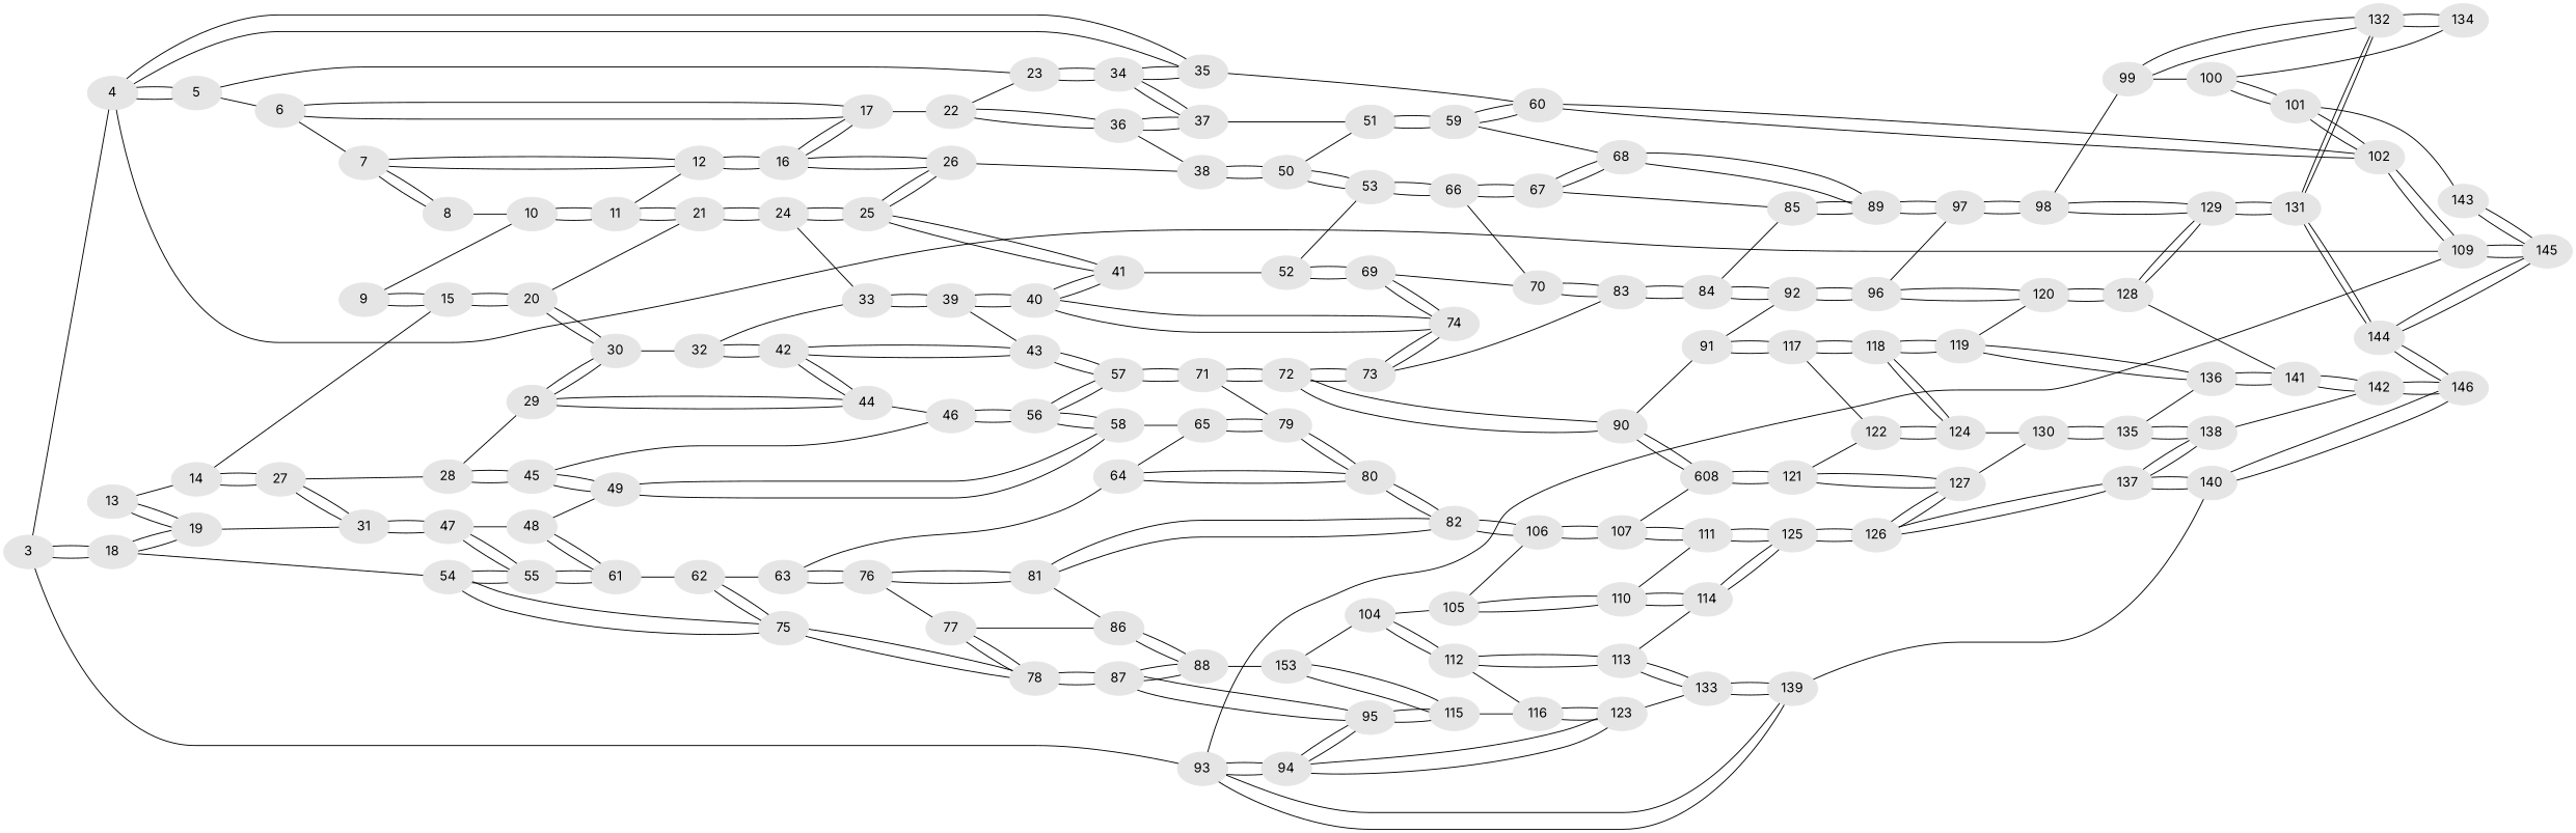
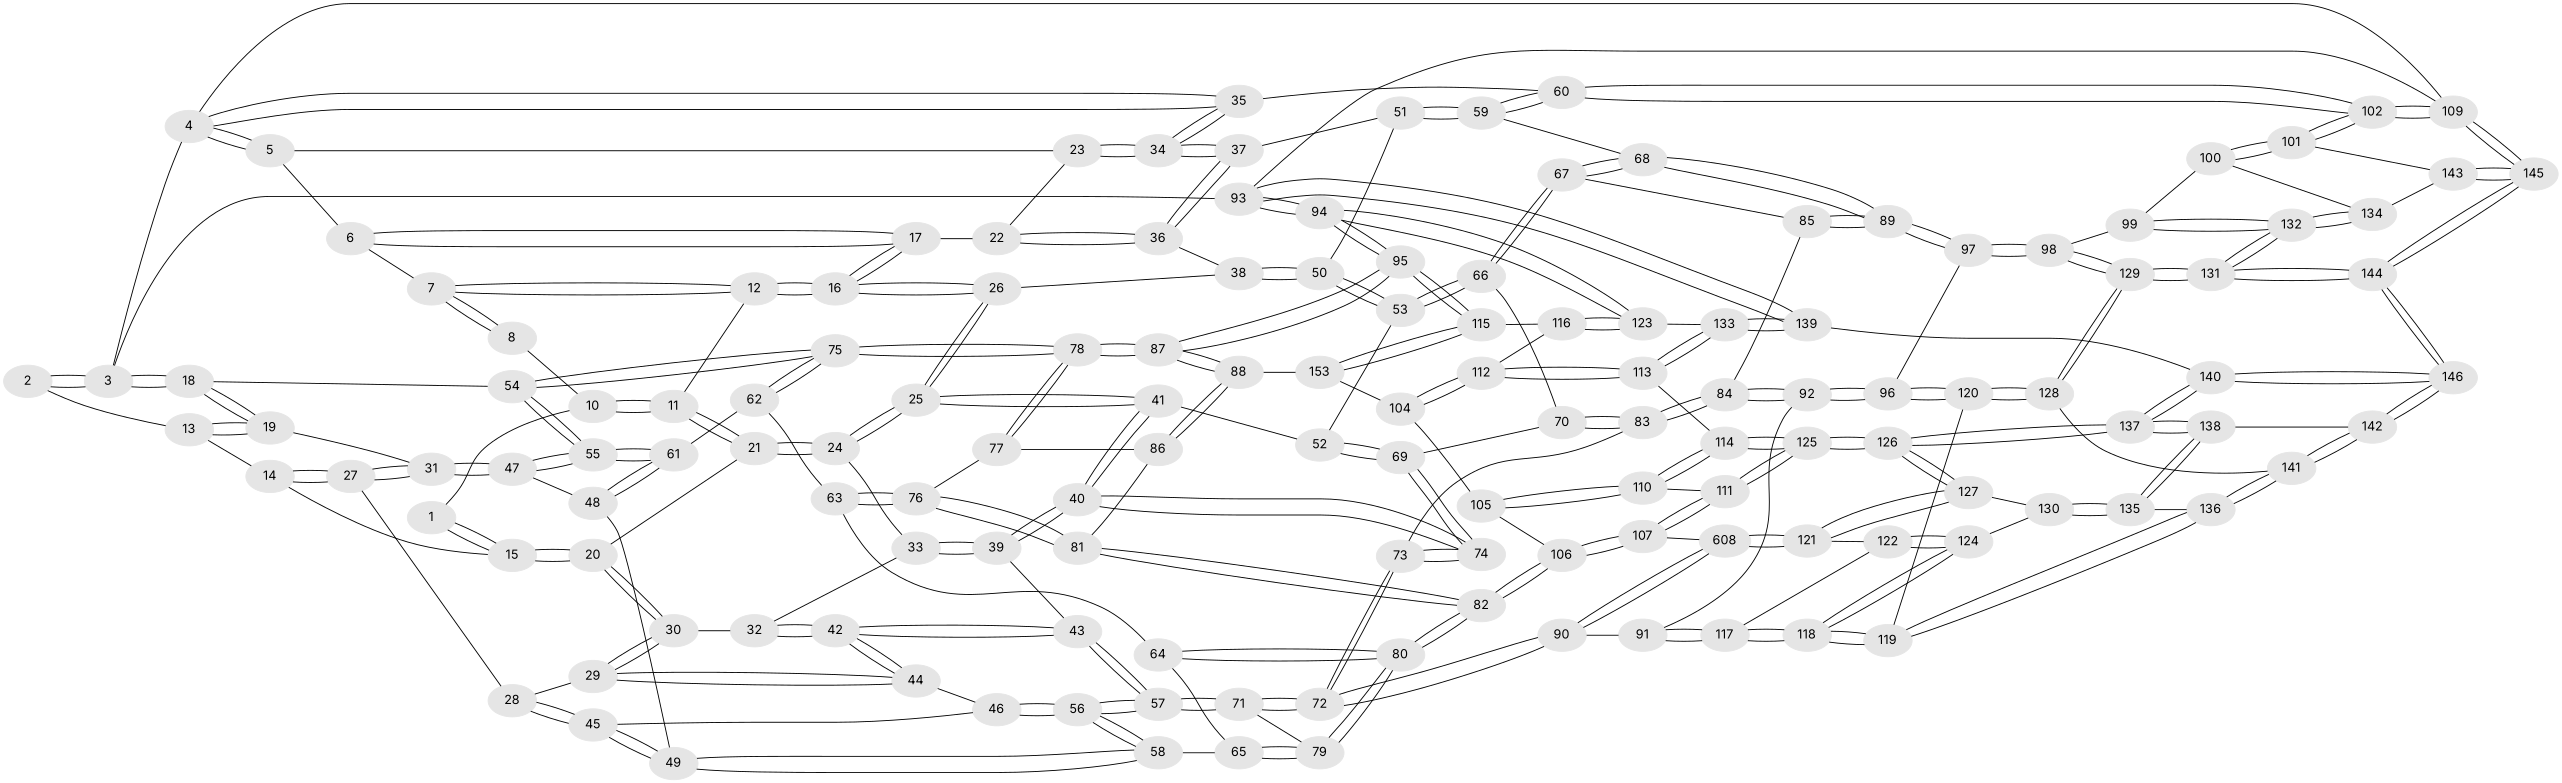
  graph {
    fontname=Inter
    rankdir=LR
    node [color=gray90 fontname=Inter style=filled]
    edge [fontname=Inter]
+   2
    3
    13
-   9
+   9 [label=1]
    10
    15
    4
    18
    93
    14
    19
    5
    35
    109
    54
    94
    139
    6
    23
    60
    145
    7
    17
    34
    8
    12
    22
    16
    11
    20
    21
    24
    26
    27
    31
    28
    30
    38
    36
    55
    75
    47
    32
    25
    33
    37
    41
    39
    52
    50
    29
    45
    44
    46
    49
    42
    48
    43
    40
    51
    102
    59
    53
    74
    57
    69
    71
    56
    58
    61
    62
    65
    66
    68
    70
    67
    78
    79
    72
    89
    63
    64
    76
    80
    77
    81
    82
    85
    83
    97
    84
    73
    90
    91
    n95 [label=608]
    87
    86
    88
    95
    106
    107
    92
    96
    n104 [label=153]
    115
    104
    98
    117
    121
    118
    122
    120
    123
    140
    133
    116
    128
    99
    129
    100
    132
    131
    101
    134
    143
    105
    112
    110
    113
    111
    114
    125
    127
    126
    119
    124
    136
    130
    141
    135
    137
    138
    142
    144
    146
+   2 -- 3
+   2 -- 3
+   2 -- 13
    3 -- 4
    3 -- 18
    3 -- 18
    3 -- 93
    13 -- 14
    13 -- 19
    13 -- 19
    9 -- 10
    9 -- 15
    9 -- 15
    10 -- 11
    10 -- 11
    15 -- 20
    15 -- 20
    4 -- 5
    4 -- 5
    4 -- 35
    4 -- 35
    4 -- 109
    18 -- 19
    18 -- 19
    18 -- 54
    93 -- 109
    93 -- 94
    93 -- 94
    93 -- 139
    93 -- 139
    14 -- 15
    14 -- 27
    14 -- 27
    19 -- 31
    5 -- 6
    5 -- 23
    35 -- 60
    109 -- 145
    109 -- 145
    54 -- 55
    54 -- 55
    54 -- 75
    54 -- 75
    94 -- 95
    94 -- 95
    94 -- 123
    94 -- 123
    139 -- 140
    6 -- 7
    6 -- 17
    6 -- 17
    23 -- 34
    23 -- 34
    60 -- 102
    60 -- 102
    7 -- 8
    7 -- 8
    7 -- 12
    7 -- 12
    17 -- 22
    34 -- 35
    34 -- 35
    34 -- 37
    34 -- 37
    8 -- 10
    12 -- 16
    12 -- 16
    22 -- 23
    22 -- 36
    22 -- 36
    16 -- 17
    16 -- 17
    16 -- 26
    16 -- 26
    11 -- 12
    11 -- 21
    11 -- 21
    20 -- 21
    20 -- 30
    20 -- 30
    21 -- 24
    21 -- 24
    24 -- 25
    24 -- 25
    24 -- 33
    26 -- 38
    27 -- 31
    27 -- 31
    27 -- 28
    31 -- 47
    31 -- 47
    28 -- 29
    28 -- 45
    28 -- 45
    30 -- 32
    38 -- 50
    38 -- 50
    36 -- 38
    36 -- 37
    36 -- 37
    55 -- 61
    55 -- 61
    75 -- 78
    75 -- 78
    47 -- 55
    47 -- 55
    47 -- 48
    32 -- 33
    32 -- 42
    32 -- 42
    25 -- 26
    25 -- 26
    25 -- 41
    25 -- 41
    33 -- 39
    33 -- 39
    37 -- 51
    41 -- 52
    39 -- 43
    39 -- 40
    39 -- 40
    52 -- 53
    52 -- 69
    52 -- 69
    50 -- 51
    50 -- 53
    50 -- 53
    29 -- 30
    29 -- 30
    29 -- 44
    29 -- 44
    45 -- 46
    45 -- 49
    45 -- 49
    44 -- 46
    46 -- 56
    46 -- 56
    49 -- 58
    49 -- 58
    42 -- 44
    42 -- 44
    42 -- 43
    42 -- 43
    48 -- 49
    48 -- 61
    48 -- 61
    43 -- 57
    43 -- 57
    40 -- 41
    40 -- 41
    40 -- 74
    40 -- 74
    51 -- 59
    51 -- 59
    102 -- 109
    102 -- 109
    59 -- 60
    59 -- 60
    59 -- 68
    53 -- 66
    53 -- 66
    57 -- 71
    57 -- 71
    69 -- 74
    69 -- 74
    69 -- 70
    71 -- 79
    71 -- 72
    71 -- 72
    56 -- 57
    56 -- 57
    56 -- 58
    56 -- 58
    58 -- 65
    61 -- 62
    62 -- 75
    62 -- 75
    62 -- 63
    65 -- 79
    65 -- 79
    66 -- 70
    66 -- 67
    66 -- 67
    68 -- 89
    68 -- 89
    70 -- 83
    70 -- 83
    67 -- 68
    67 -- 68
    67 -- 85
    78 -- 87
    78 -- 87
    79 -- 80
    79 -- 80
    72 -- 73
    72 -- 73
    72 -- 90
    72 -- 90
    89 -- 97
    89 -- 97
    63 -- 64
    63 -- 76
    63 -- 76
    64 -- 65
    64 -- 80
    64 -- 80
    76 -- 77
    76 -- 81
    76 -- 81
    80 -- 82
    80 -- 82
    77 -- 78
    77 -- 78
    77 -- 86
    81 -- 82
    81 -- 82
    81 -- 86
    82 -- 106
    82 -- 106
    85 -- 89
    85 -- 89
    83 -- 84
    83 -- 84
    97 -- 98
    97 -- 98
    84 -- 85
    84 -- 92
    84 -- 92
    73 -- 74
    73 -- 74
    73 -- 83
    90 -- 91
    90 -- n95
    90 -- n95
    91 -- 92
    91 -- 117
    91 -- 117
    n95 -- 121
    n95 -- 121
    87 -- 88
    87 -- 88
    87 -- 95
    87 -- 95
    86 -- 88
    86 -- 88
    88 -- n104
    95 -- 115
    95 -- 115
    106 -- 107
    106 -- 107
    107 -- n95
    107 -- 111
    107 -- 111
    92 -- 96
    92 -- 96
    96 -- 97
    96 -- 120
    96 -- 120
    n104 -- 115
    n104 -- 115
    n104 -- 104
    115 -- 116
    104 -- 105
    104 -- 112
    104 -- 112
    98 -- 99
    98 -- 129
    98 -- 129
    117 -- 118
    117 -- 118
    117 -- 122
    121 -- 122
    121 -- 127
    121 -- 127
    118 -- 119
    118 -- 119
    118 -- 124
    118 -- 124
    122 -- 124
    122 -- 124
    120 -- 128
    120 -- 128
    123 -- 133
    140 -- 146
    140 -- 146
    133 -- 139
    133 -- 139
    116 -- 123
    116 -- 123
    128 -- 129
    128 -- 129
    128 -- 141
    99 -- 100
    99 -- 132
    99 -- 132
    129 -- 131
    129 -- 131
    100 -- 101
    100 -- 101
    100 -- 134
    132 -- 134
    132 -- 134
    131 -- 132
    131 -- 132
    131 -- 144
    131 -- 144
    101 -- 102
    101 -- 102
    101 -- 143
+   134 -- 143
    143 -- 145
    143 -- 145
    105 -- 106
    105 -- 110
    105 -- 110
    112 -- 116
    112 -- 113
    112 -- 113
    110 -- 111
    110 -- 114
    110 -- 114
    113 -- 133
    113 -- 133
    113 -- 114
    111 -- 125
    111 -- 125
    114 -- 125
    114 -- 125
    125 -- 126
    125 -- 126
    127 -- 130
    126 -- 127
    126 -- 127
    126 -- 137
    126 -- 137
    119 -- 120
    119 -- 136
    119 -- 136
    124 -- 130
    136 -- 141
    136 -- 141
    130 -- 135
    130 -- 135
    141 -- 142
    141 -- 142
    135 -- 136
    135 -- 138
    135 -- 138
    137 -- 140
    137 -- 140
    137 -- 138
    137 -- 138
    138 -- 142
    142 -- 146
    142 -- 146
    144 -- 145
    144 -- 145
    144 -- 146
    144 -- 146
  }
